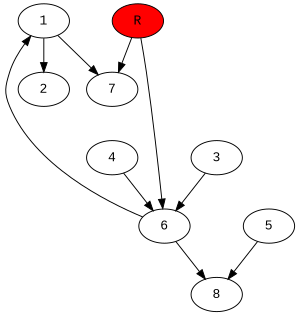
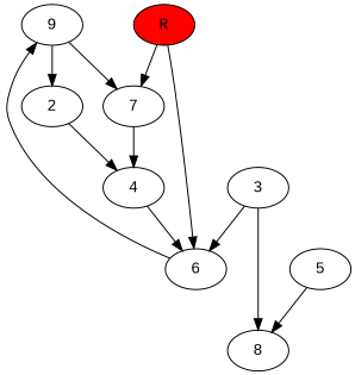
  digraph {
    fontname="Liberation Mono"
    node [fontname="Liberation Mono"]
    edge [fontname="Liberation Mono"]
-   1
+   1 [label=9]
    2
    7
    4
    6
    3
    8
    5
    R [fillcolor="#ff0000" style=filled]
    1 -> 2
    1 -> 7
+   2 -> 4
+   7 -> 4
    4 -> 6
    6 -> 1
    3 -> 6
-   6 -> 8
+   3 -> 8
    5 -> 8
    R -> 7
    R -> 6
  }
